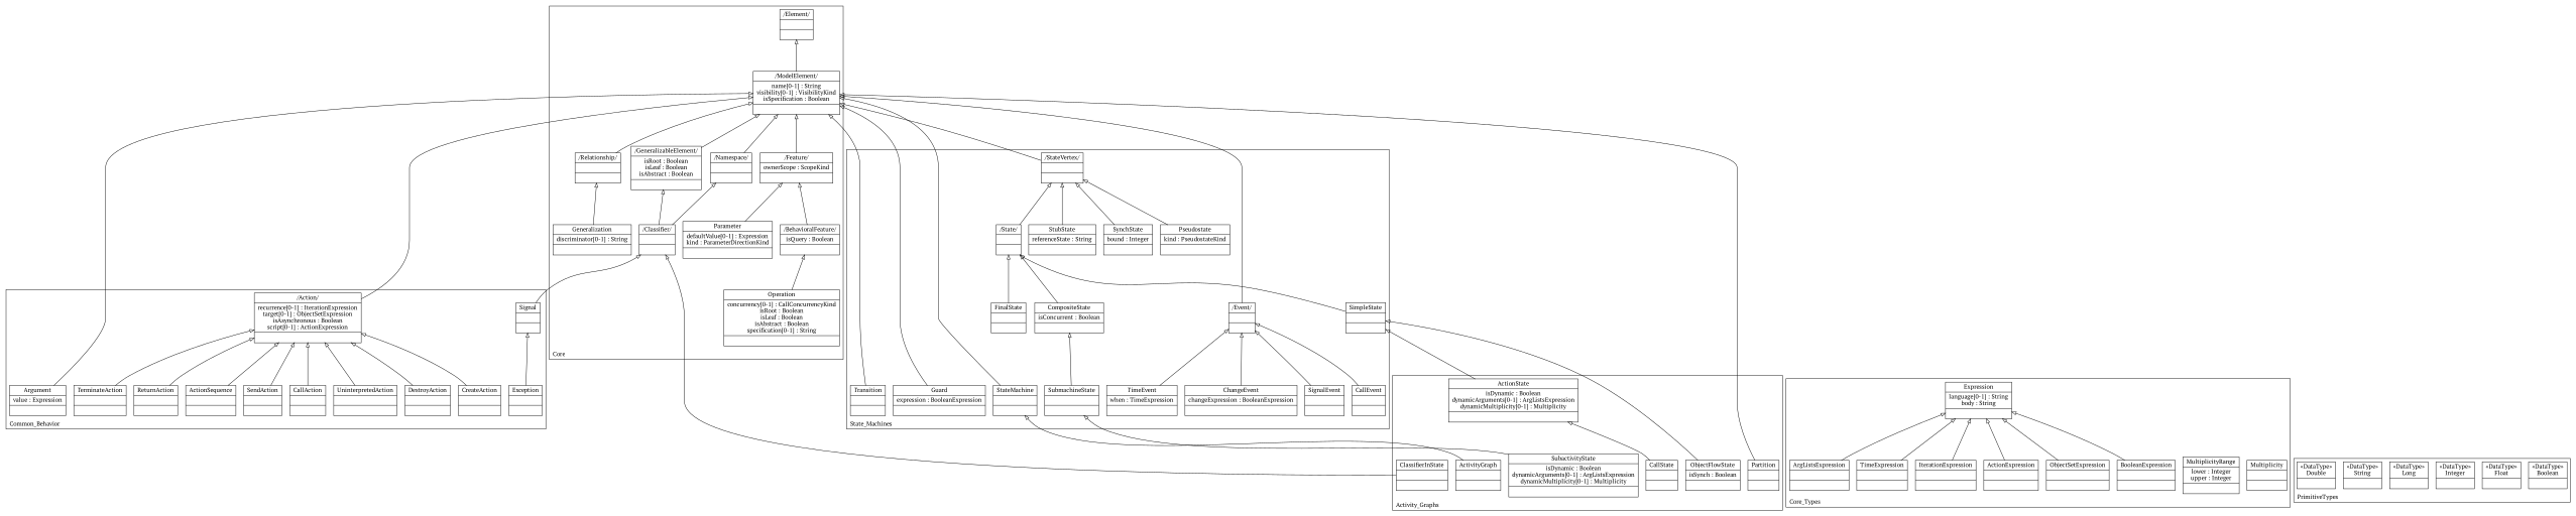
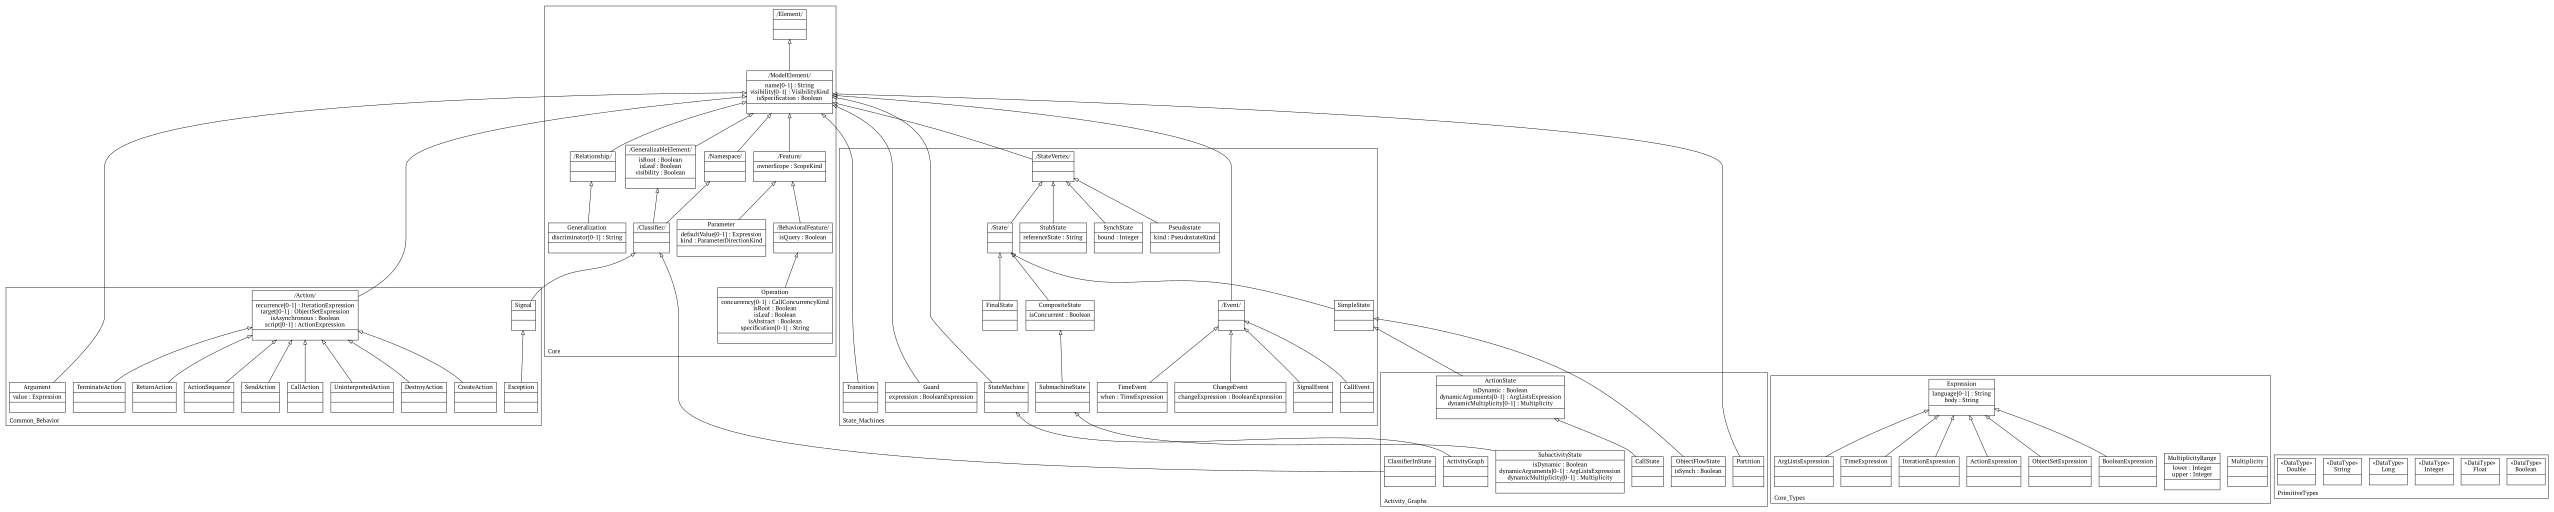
  digraph {
    compound=true
    fontname="PT Serif"
    labeljust=l
    labelloc=t
    nodeSep=0.75
    rankdir=BT
    node [fontname="PT Serif" shape=record]
    edge [arrowhead=onormal constraint=true fontname="PT Serif" group=ModelElement minlen=2]
    n1 [label="{/Element/| | }"]
    n2 [label="{/ModelElement/|name[0-1] : String\nvisibility[0-1] : VisibilityKind\nisSpecification : Boolean| }"]
-   n3 [label="{/GeneralizableElement/|isRoot : Boolean\nisLeaf : Boolean\nisAbstract : Boolean| }"]
+   n3 [label="{/GeneralizableElement/|isRoot : Boolean\nisLeaf : Boolean\nvisibility : Boolean| }"]
    n4 [label="{/Namespace/| | }"]
    n5 [label="{/Classifier/| | }"]
    n6 [label="{/Feature/|ownerScope : ScopeKind| }"]
    n7 [label="{/Relationship/| | }"]
    n8 [label="{/BehavioralFeature/|isQuery : Boolean| }"]
    n9 [label="{Operation|concurrency[0-1] : CallConcurrencyKind\nisRoot : Boolean\nisLeaf : Boolean\nisAbstract : Boolean\nspecification[0-1] : String| }"]
    n10 [label="{Parameter|defaultValue[0-1] : Expression\nkind : ParameterDirectionKind| }"]
    n11 [label="{Generalization|discriminator[0-1] : String| }"]
    n12 [label="{Signal| | }"]
    n13 [label="{/Action/|recurrence[0-1] : IterationExpression\ntarget[0-1] : ObjectSetExpression\nisAsynchronous : Boolean\nscript[0-1] : ActionExpression| }"]
    n14 [label="{CreateAction| | }"]
    n15 [label="{DestroyAction| | }"]
    n16 [label="{UninterpretedAction| | }"]
    n17 [label="{CallAction| | }"]
    n18 [label="{SendAction| | }"]
    n19 [label="{ActionSequence| | }"]
    n20 [label="{Argument|value : Expression| }"]
    n21 [label="{ReturnAction| | }"]
    n22 [label="{TerminateAction| | }"]
    n23 [label="{Exception| | }"]
    n24 [label="{StateMachine| | }"]
    n25 [label="{/Event/| | }"]
    n26 [label="{/StateVertex/| | }"]
    n27 [label="{/State/| | }"]
    n28 [label="{TimeEvent|when : TimeExpression| }"]
    n29 [label="{CallEvent| | }"]
    n30 [label="{SignalEvent| | }"]
    n31 [label="{Transition| | }"]
    n32 [label="{CompositeState|isConcurrent : Boolean| }"]
    n33 [label="{ChangeEvent|changeExpression : BooleanExpression| }"]
    n34 [label="{Guard|expression : BooleanExpression| }"]
    n35 [label="{Pseudostate|kind : PseudostateKind| }"]
    n36 [label="{SimpleState| | }"]
    n37 [label="{SubmachineState| | }"]
    n38 [label="{SynchState|bound : Integer| }"]
    n39 [label="{StubState|referenceState : String| }"]
    n40 [label="{FinalState| | }"]
    n41 [label="{ActivityGraph| | }"]
    n42 [label="{Partition| | }"]
    n43 [label="{SubactivityState|isDynamic : Boolean\ndynamicArguments[0-1] : ArgListsExpression\ndynamicMultiplicity[0-1] : Multiplicity| }"]
    n44 [label="{ActionState|isDynamic : Boolean\ndynamicArguments[0-1] : ArgListsExpression\ndynamicMultiplicity[0-1] : Multiplicity| }"]
    n45 [label="{CallState| | }"]
    n46 [label="{ObjectFlowState|isSynch : Boolean| }"]
    n47 [label="{ClassifierInState| | }"]
    n48 [label="{Multiplicity| | }"]
    n49 [label="{MultiplicityRange|lower : Integer\nupper : Integer| }"]
    n50 [label="{Expression|language[0-1] : String\nbody : String| }"]
    n51 [label="{BooleanExpression| | }"]
    n52 [label="{ObjectSetExpression| | }"]
    n53 [label="{ActionExpression| | }"]
    n54 [label="{IterationExpression| | }"]
    n55 [label="{TimeExpression| | }"]
    n56 [label="{ArgListsExpression| | }"]
    n57 [label="{&#171;DataType&#187;\nBoolean|}"]
    n58 [label="{&#171;DataType&#187;\nFloat|}"]
    n59 [label="{&#171;DataType&#187;\nInteger|}"]
    n60 [label="{&#171;DataType&#187;\nLong|}"]
    n61 [label="{&#171;DataType&#187;\nString|}"]
    n62 [label="{&#171;DataType&#187;\nDouble|}"]
    subgraph cluster_1 {
      color=black
      label=Core
      n1
      n2
      n3
      n4
      n5
      n6
      n7
      n8
      n9
      n10
      n11
    }
    subgraph cluster_2 {
      color=black
      label=Common_Behavior
      n12
      n13
      n14
      n15
      n16
      n17
      n18
      n19
      n20
      n21
      n22
      n23
    }
    subgraph cluster_3 {
      color=black
      label=State_Machines
      n24
      n25
      n26
      n27
      n28
      n29
      n30
      n31
      n32
      n33
      n34
      n35
      n36
      n37
      n38
      n39
      n40
    }
    subgraph cluster_4 {
      color=black
      label=Activity_Graphs
      n41
      n42
      n43
      n44
      n45
      n46
      n47
    }
    subgraph cluster_5 {
      color=black
      label=Core_Types
      n48
      n49
      n50
      n51
      n52
      n53
      n54
      n55
      n56
    }
    subgraph cluster_6 {
      color=black
      label=PrimitiveTypes
      n57
      n58
      n59
      n60
      n61
      n62
    }
    n2 -> n1 [group=Element]
    n3 -> n2
    n4 -> n2
    n5 -> n3 [group=GeneralizableElement]
    n5 -> n4 [group=Namespace]
    n6 -> n2
    n7 -> n2
    n8 -> n6 [group=Feature]
    n9 -> n8 [group=BehavioralFeature]
    n10 -> n6
    n11 -> n7 [group=Relationship]
    n12 -> n5 [group=Classifier]
    n13 -> n2
    n14 -> n13 [group=Action]
    n15 -> n13 [group=Action]
    n16 -> n13 [group=Action]
    n17 -> n13 [group=Action]
    n18 -> n13 [group=Action]
    n19 -> n13 [group=Action]
    n20 -> n2
    n21 -> n13 [group=Action]
    n22 -> n13 [group=Action]
    n23 -> n12 [group=Signal]
    n24 -> n2
    n25 -> n2
    n26 -> n2
    n27 -> n26 [group=StateVertex]
    n28 -> n25 [group=Event]
    n29 -> n25 [group=Event]
    n30 -> n25 [group=Event]
    n31 -> n2
    n32 -> n27 [group=State]
    n33 -> n25 [group=Event]
    n34 -> n2
    n35 -> n26 [group=StateVertex]
    n36 -> n27 [group=State]
    n37 -> n32 [group=CompositeState]
    n38 -> n26 [group=StateVertex]
    n39 -> n26 [group=StateVertex]
    n40 -> n27 [group=State]
    n41 -> n24 [group=StateMachine]
    n42 -> n2
    n43 -> n37 [group=SubmachineState]
    n44 -> n36 [group=SimpleState]
    n45 -> n44 [group=ActionState]
    n46 -> n36 [group=SimpleState]
    n47 -> n5 [group=Classifier]
    n51 -> n50 [group=Expression]
    n52 -> n50 [group=Expression]
    n53 -> n50 [group=Expression]
    n54 -> n50 [group=Expression]
    n55 -> n50 [group=Expression]
    n56 -> n50 [group=Expression]
  }
